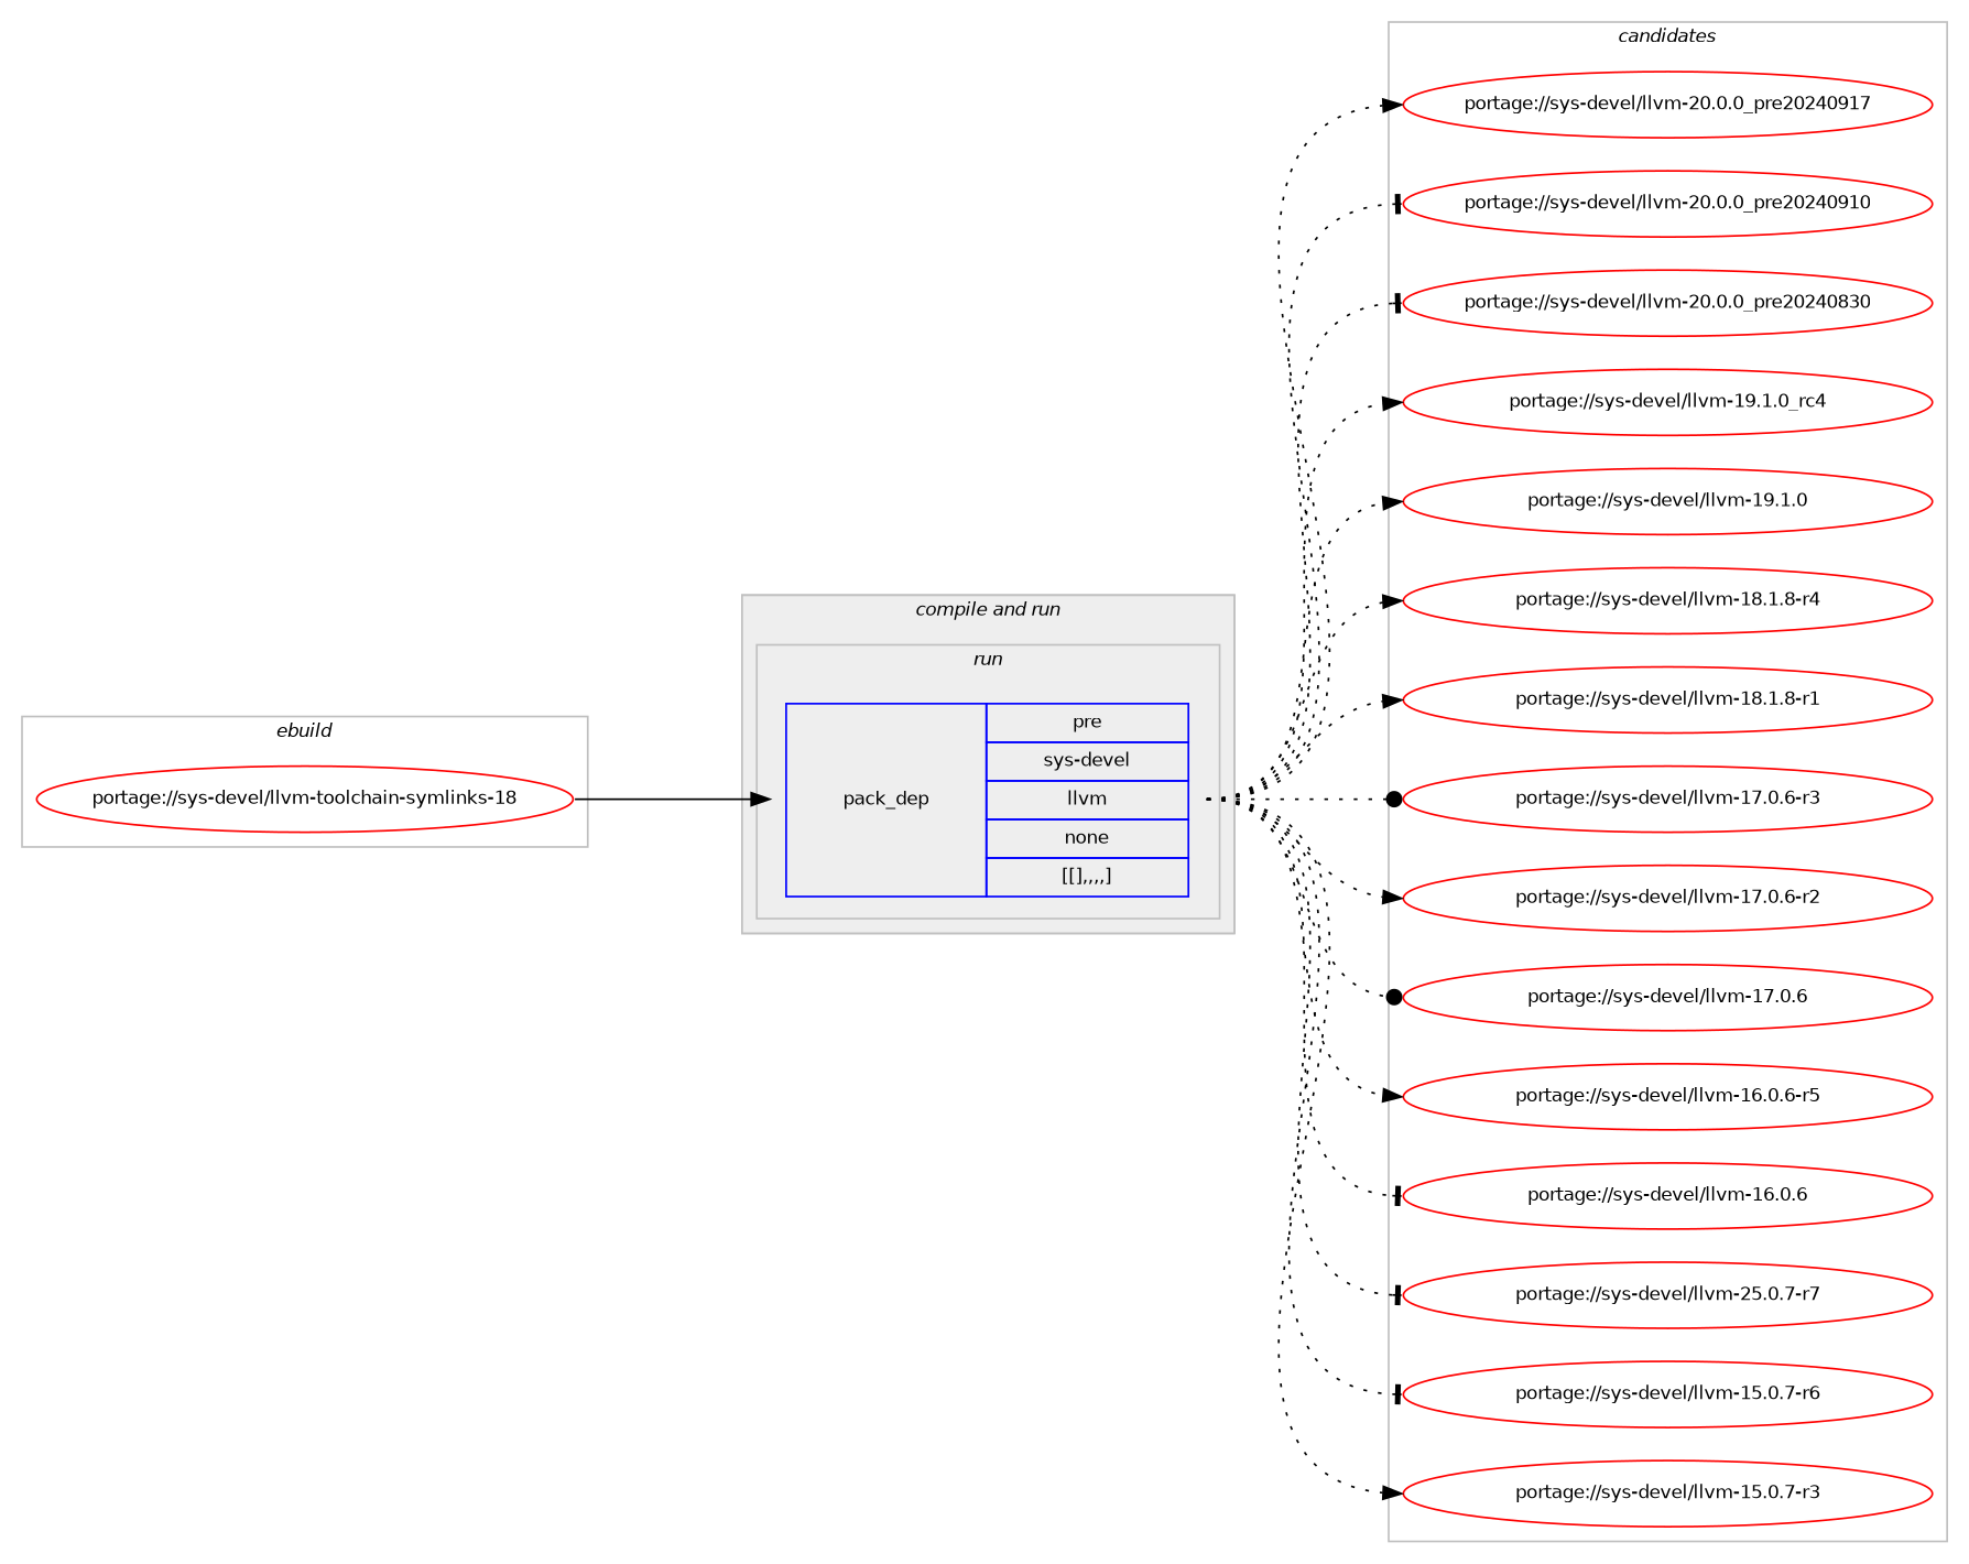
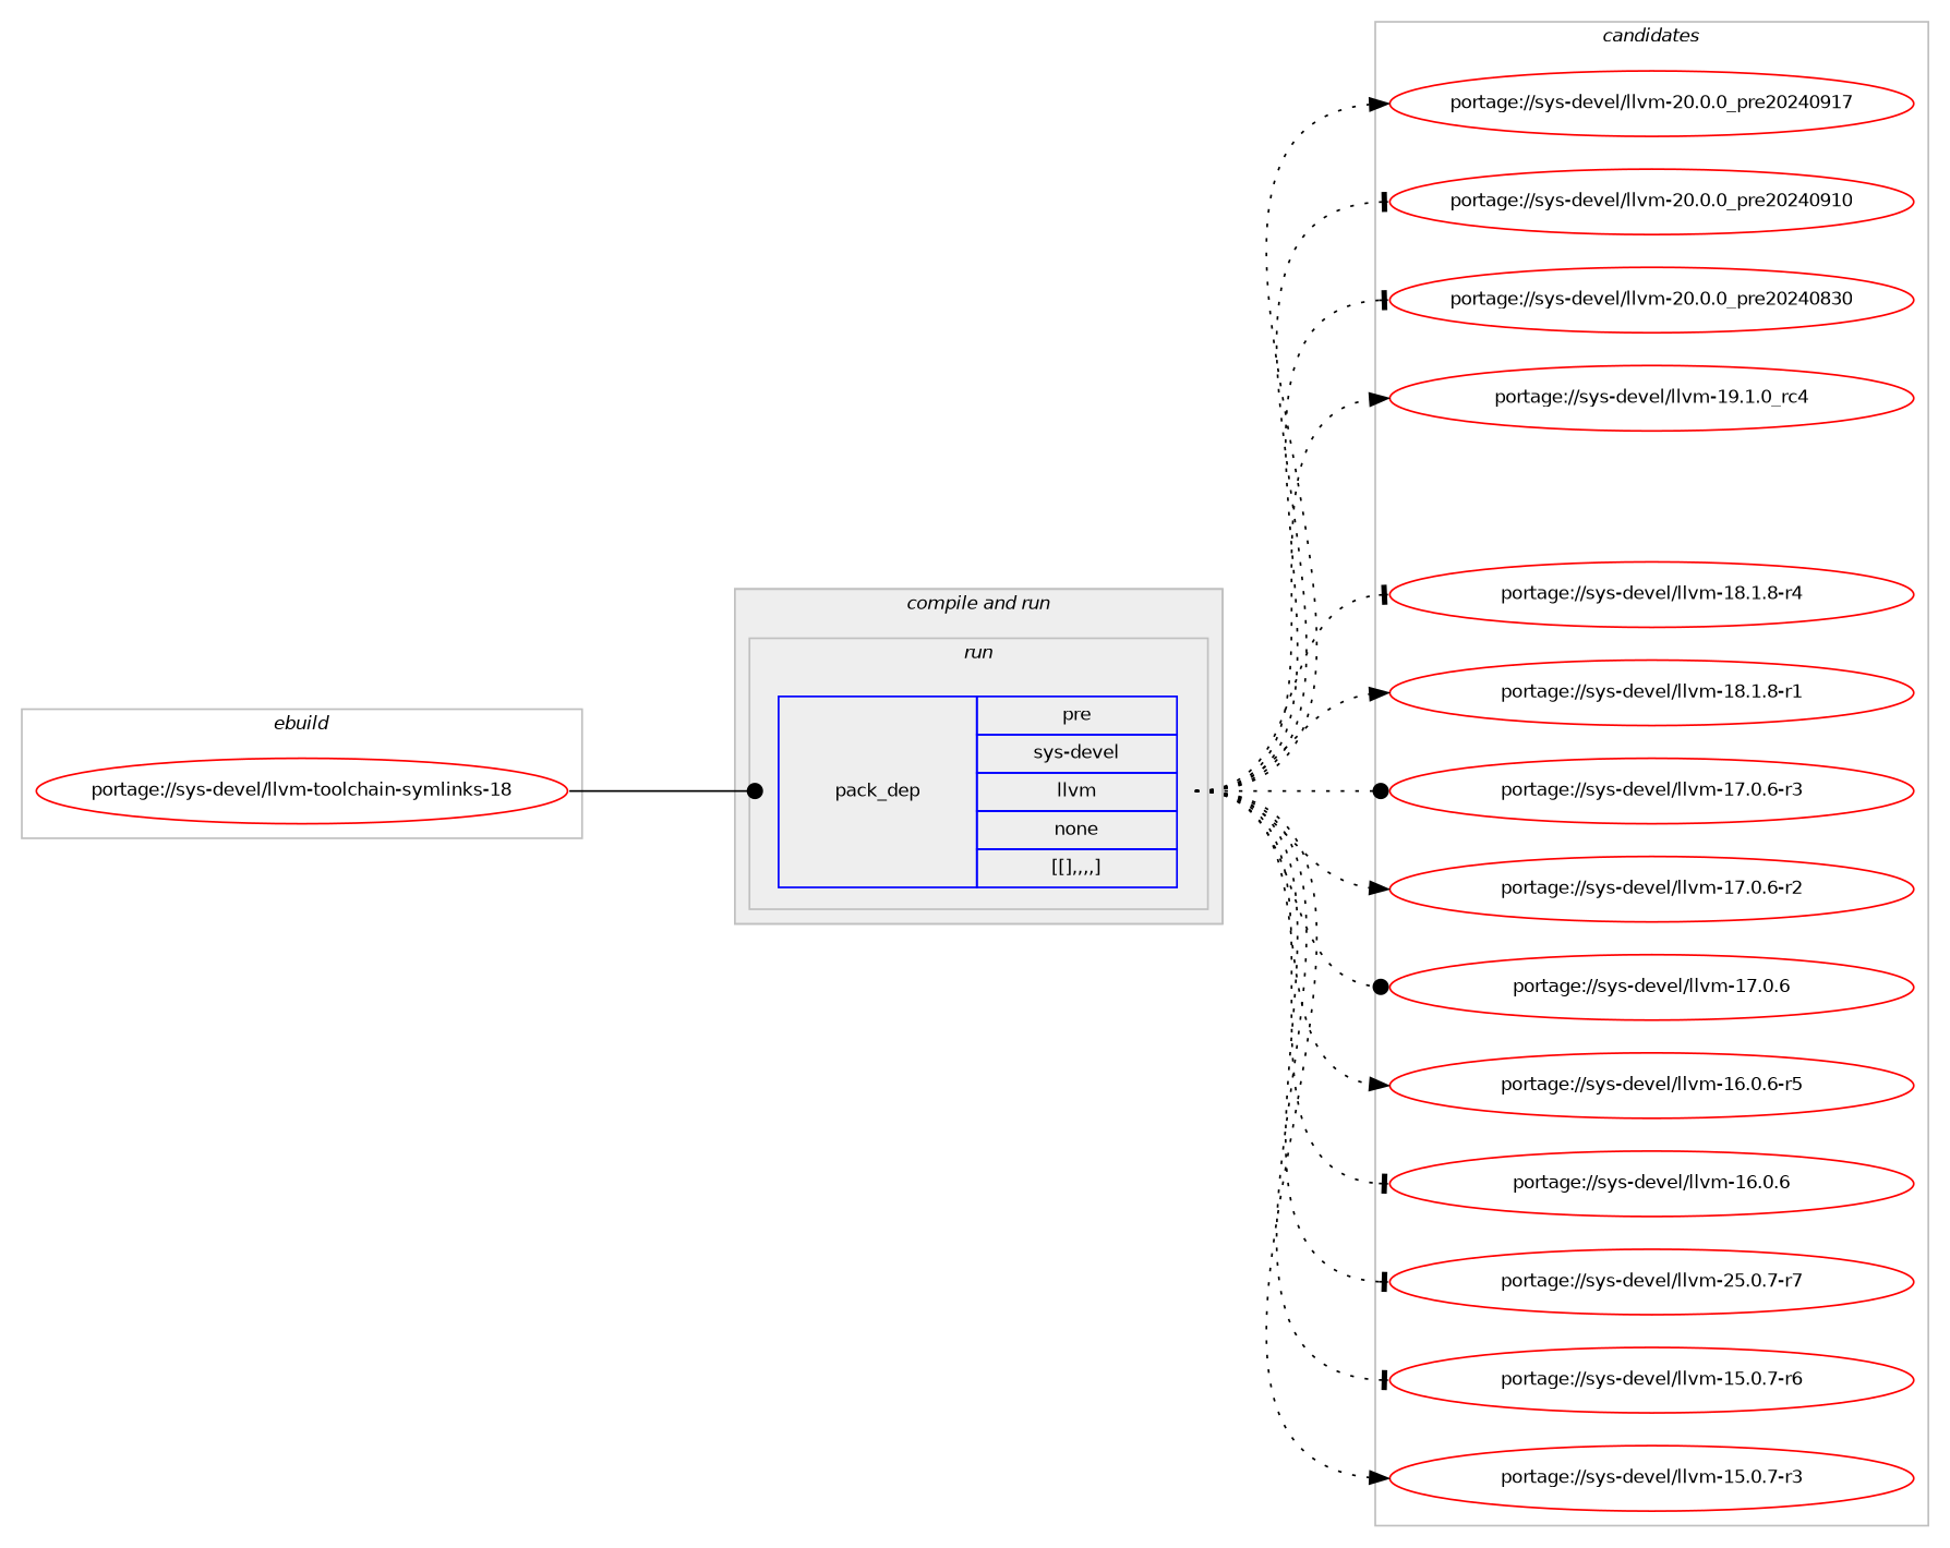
  digraph {
    compound=true
    concentrate=true
    fontname=Helvetica
    fontsize=10
    newrank=true
    rankdir=LR
    ranksep=1.5
    node [color=red fontname=Helvetica fontsize=10]
    edge [arrowhead=normal headport=w style=dotted tailport=e weight=100]
    n1 [label="portage://sys-devel/llvm-toolchain-symlinks-18" width=4]
    n2 [color=blue label=<<TABLE BORDER="0" CELLBORDER="1" CELLSPACING="0" CELLPADDING="4" WIDTH="220"><TR><TD ROWSPAN="6" CELLPADDING="30">pack_dep</TD></TR><TR><TD WIDTH="110">pre</TD></TR><TR><TD>sys-devel</TD></TR><TR><TD>llvm</TD></TR><TR><TD>none</TD></TR><TR><TD>[[],,,,]</TD></TR></TABLE>> shape=none]
    n3 [label="portage://sys-devel/llvm-20.0.0_pre20240917" width=4]
    n4 [label="portage://sys-devel/llvm-20.0.0_pre20240910" width=4]
    n5 [label="portage://sys-devel/llvm-20.0.0_pre20240830" width=4]
    n6 [label="portage://sys-devel/llvm-19.1.0_rc4" width=4]
-   n7 [label="portage://sys-devel/llvm-19.1.0" width=4]
    n8 [label="portage://sys-devel/llvm-18.1.8-r4" width=4]
    n9 [label="portage://sys-devel/llvm-18.1.8-r1" width=4]
    n10 [label="portage://sys-devel/llvm-17.0.6-r3" width=4]
    n11 [label="portage://sys-devel/llvm-17.0.6-r2" width=4]
    n12 [label="portage://sys-devel/llvm-17.0.6" width=4]
    n13 [label="portage://sys-devel/llvm-16.0.6-r5" width=4]
    n14 [label="portage://sys-devel/llvm-16.0.6" width=4]
    n15 [label="portage://sys-devel/llvm-25.0.7-r7" width=4]
    n16 [label="portage://sys-devel/llvm-15.0.7-r6" width=4]
    n17 [label="portage://sys-devel/llvm-15.0.7-r3" width=4]
    subgraph cluster_1 {
      color=gray
      label=<<i>ebuild</i>>
      n1
    }
    subgraph cluster_2 {
      color=gray
      label=<<i>dependencies</i>>
      subgraph cluster_3 {
        color=gray
        fillcolor="#eeeeee"
        label=<<i>compile</i>>
        style=filled
      }
      subgraph cluster_4 {
        color=gray
        fillcolor="#eeeeee"
        label=<<i>compile and run</i>>
        style=filled
      }
      subgraph cluster_5 {
        color=gray
        fillcolor="#eeeeee"
        label=<<i>run</i>>
        style=filled
        subgraph sub_6 {
          color=gray
          fillcolor="#eeeeee"
          label=<<i>run</i>>
          style=filled
          n2
        }
      }
    }
    subgraph cluster_7 {
      color=gray
      label=<<i>candidates</i>>
      rank=same
      subgraph sub_8 {
        color=black
        label=<<i>candidates</i>>
        nodesep=1
        rank=same
        n3
        n4
        n5
        n6
-       n7
        n8
        n9
        n10
        n11
        n12
        n13
        n14
        n15
        n16
        n17
      }
    }
-   n1 -> n2 [style=solid weight=20]
+   n1 -> n2 [arrowhead=dot style=solid weight=20]
    n2 -> n3
    n2 -> n4 [arrowhead=tee]
    n2 -> n5 [arrowhead=tee]
    n2 -> n6
-   n2 -> n7
-   n2 -> n8
+   n2 -> n8 [arrowhead=tee]
    n2 -> n9
    n2 -> n10 [arrowhead=dot]
    n2 -> n11
    n2 -> n12 [arrowhead=dot]
    n2 -> n13
    n2 -> n14 [arrowhead=tee]
    n2 -> n15 [arrowhead=tee]
    n2 -> n16 [arrowhead=tee]
    n2 -> n17
  }
